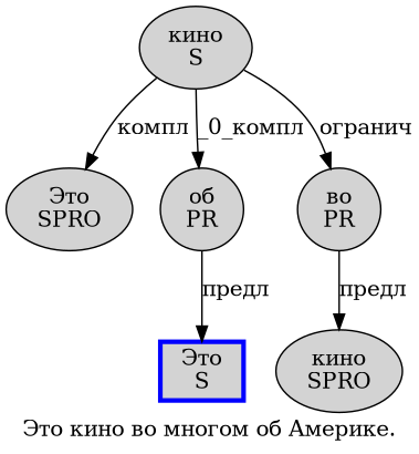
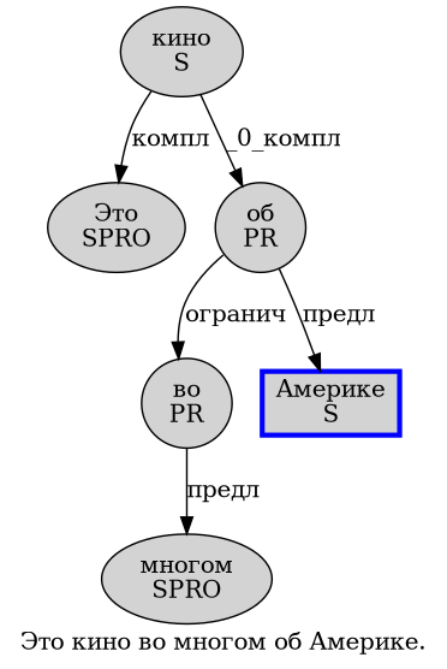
  digraph {
    label="Это кино во многом об Америке."
    node [fillcolor=lightgray penwidth=1 shape=ellipse style=filled]
    n1 [label="Это\nSPRO"]
    n2 [label="кино\nS"]
    n3 [label="об\nPR"]
    n4 [label="во\nPR"]
-   n5 [color=blue label="Это\nS" penwidth=3 shape=box]
-   n6 [label="кино\nSPRO"]
+   n5 [color=blue label="Америке\nS" penwidth=3 shape=box]
+   n6 [label="многом\nSPRO"]
    n2 -> n1 [label="компл"]
    n2 -> n3 [label="_0_компл"]
-   n2 -> n4 [label="огранич"]
+   n3 -> n4 [label="огранич"]
    n3 -> n5 [label="предл"]
    n4 -> n6 [label="предл"]
  }
